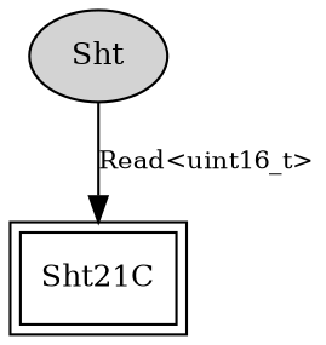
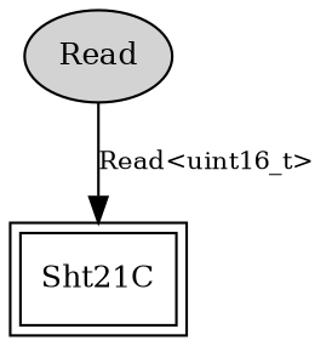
  digraph {
    node [fontsize=12]
-   n1 [label=Sht shape=ellipse style=filled]
+   n1 [label=Read shape=ellipse style=filled]
    Sht21C [peripheries=2 shape=box]
    n1 -> Sht21C [fontsize=10 label="Read<uint16_t>"]
  }
